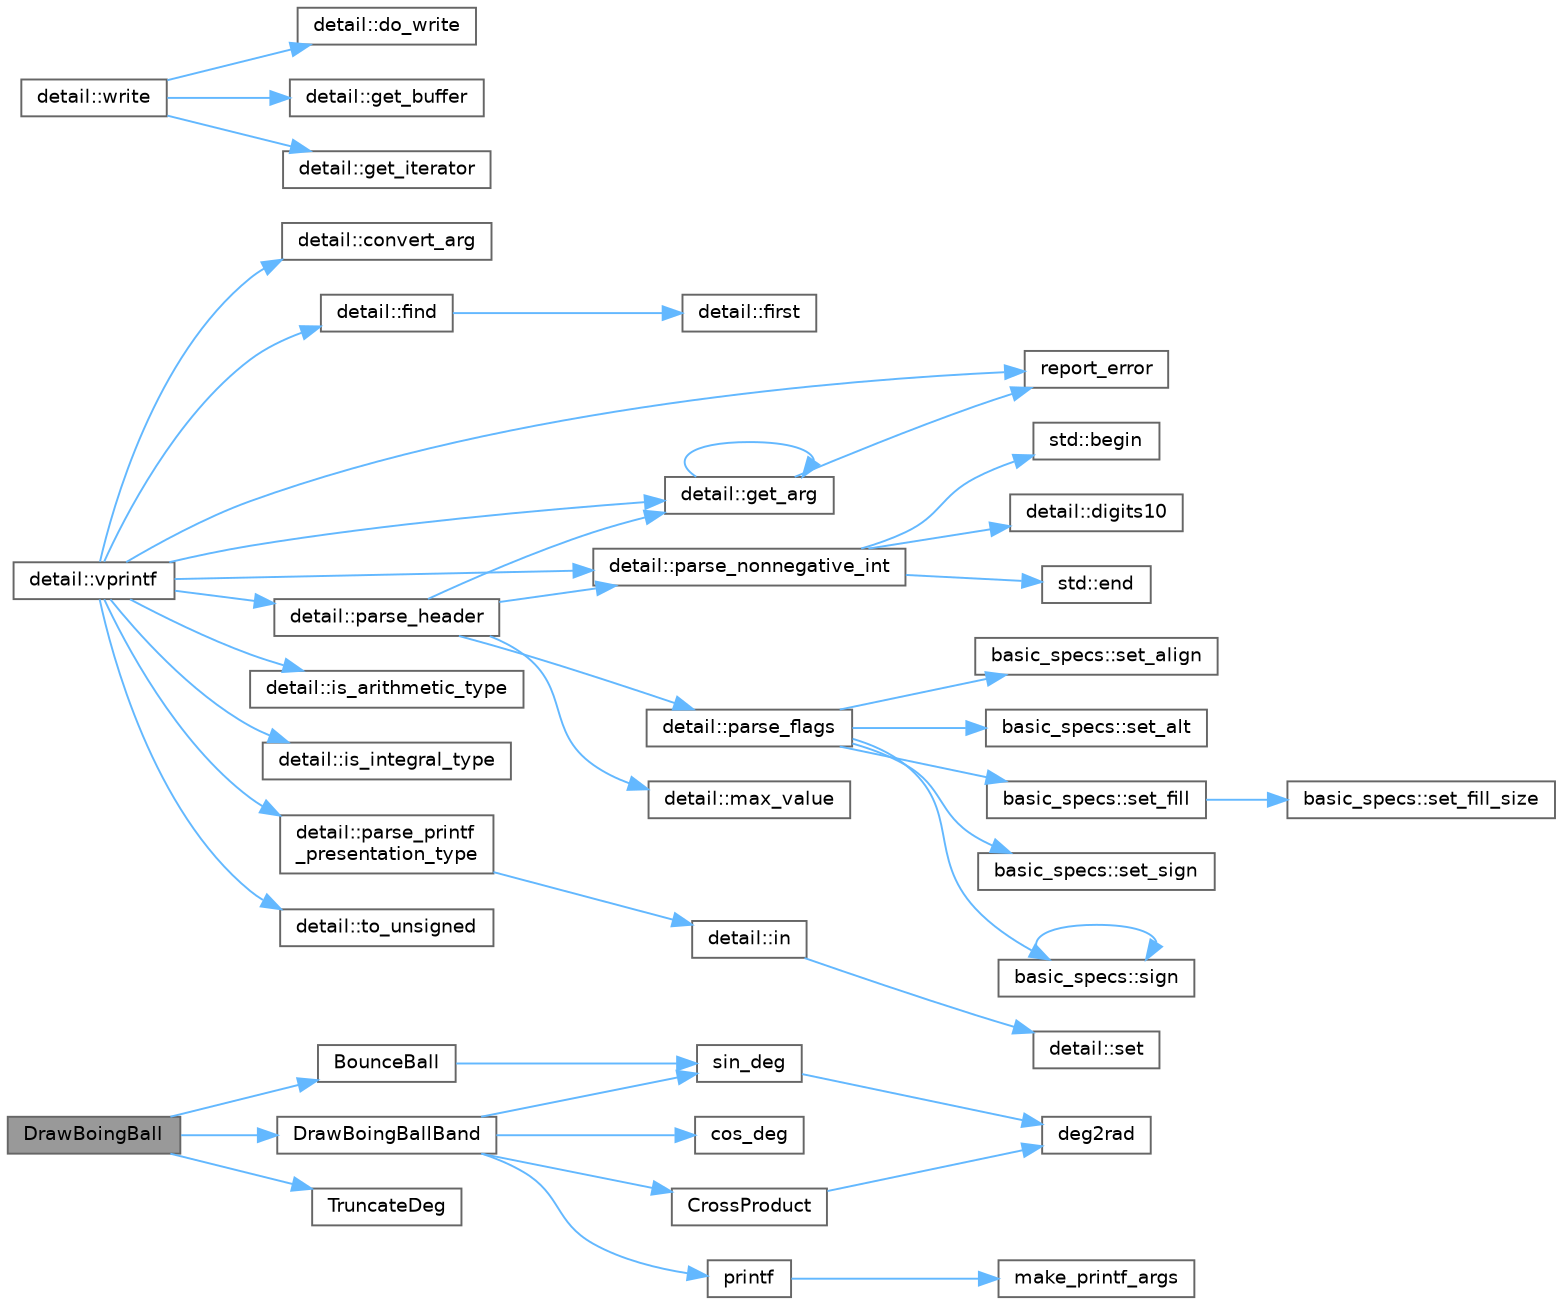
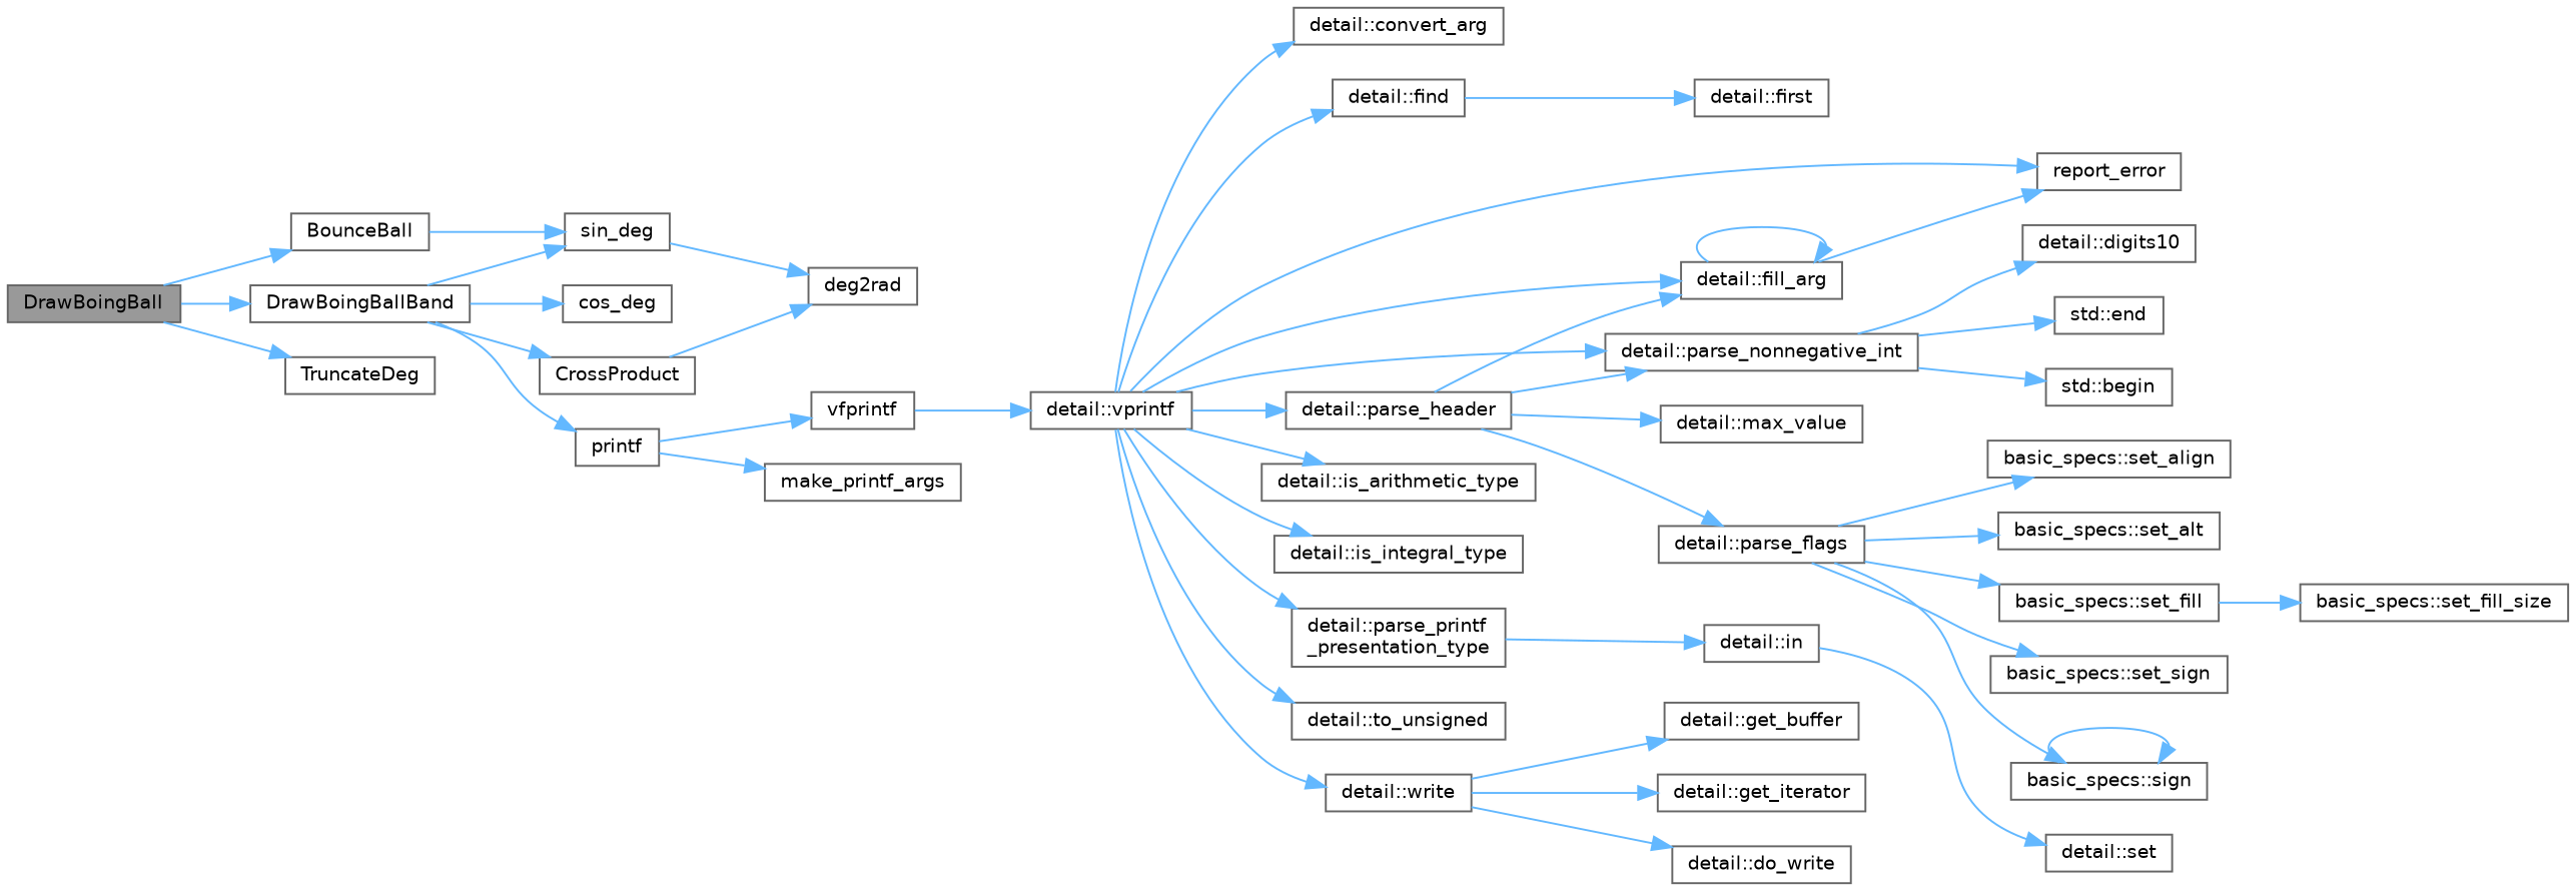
  digraph {
    rankdir=LR
    node [color=grey40 fillcolor=white fontname=Helvetica fontsize=10 shape=box style=filled]
    edge [color=steelblue1 fontname=Helvetica fontsize=10 labelfontname=Helvetica labelfontsize=10 style=solid]
    n1 [color=gray40 fillcolor=grey60 fontcolor=black height=0.2 label=DrawBoingBall width=0.4]
    n2 [height=0.2 label=BounceBall width=0.4]
    n3 [height=0.2 label=DrawBoingBallBand width=0.4]
    n4 [height=0.2 label=TruncateDeg width=0.4]
    n5 [height=0.2 label=sin_deg width=0.4]
    n6 [height=0.2 label=cos_deg width=0.4]
    n7 [height=0.2 label=CrossProduct width=0.4]
    n8 [height=0.2 label=printf width=0.4]
    n9 [height=0.2 label=deg2rad width=0.4]
    n10 [height=0.2 label=make_printf_args width=0.4]
+   n11 [height=0.2 label=vfprintf width=0.4]
    n12 [height=0.2 label="detail::vprintf" width=0.4]
    n13 [height=0.2 label="detail::convert_arg" width=0.4]
    n14 [height=0.2 label="detail::find" width=0.4]
-   n15 [height=0.2 label="detail::get_arg" width=0.4]
+   n15 [height=0.2 label="detail::fill_arg" width=0.4]
    n16 [height=0.2 label=report_error width=0.4]
    n17 [height=0.2 label="detail::is_arithmetic_type" width=0.4]
    n18 [height=0.2 label="detail::is_integral_type" width=0.4]
    n19 [height=0.2 label="detail::parse_header" width=0.4]
    n20 [height=0.2 label="detail::parse_nonnegative_int" width=0.4]
    n21 [height=0.2 label="detail::parse_printf\l_presentation_type" width=0.4]
    n22 [height=0.2 label="detail::to_unsigned" width=0.4]
    n23 [height=0.2 label="detail::write" width=0.4]
    n24 [height=0.2 label="detail::first" width=0.4]
    n25 [height=0.2 label="detail::max_value" width=0.4]
    n26 [height=0.2 label="detail::parse_flags" width=0.4]
    n27 [height=0.2 label="std::begin" width=0.4]
    n28 [height=0.2 label="detail::digits10" width=0.4]
    n29 [height=0.2 label="std::end" width=0.4]
    n30 [height=0.2 label="detail::in" width=0.4]
    n31 [height=0.2 label="detail::do_write" width=0.4]
    n32 [height=0.2 label="detail::get_buffer" width=0.4]
    n33 [height=0.2 label="detail::get_iterator" width=0.4]
    n34 [height=0.2 label="basic_specs::set_align" width=0.4]
    n35 [height=0.2 label="basic_specs::set_alt" width=0.4]
    n36 [height=0.2 label="basic_specs::set_fill" width=0.4]
    n37 [height=0.2 label="basic_specs::set_sign" width=0.4]
    n38 [height=0.2 label="basic_specs::sign" width=0.4]
    n39 [height=0.2 label="basic_specs::set_fill_size" width=0.4]
    n40 [height=0.2 label="detail::set" width=0.4]
    n1 -> n2
    n1 -> n3
    n1 -> n4
    n2 -> n5
    n3 -> n5
    n3 -> n6
    n3 -> n7
    n3 -> n8
    n5 -> n9
    n7 -> n9
    n8 -> n10
+   n8 -> n11
+   n11 -> n12
    n12 -> n13
    n12 -> n14
    n12 -> n15
    n12 -> n16
    n12 -> n17
    n12 -> n18
    n12 -> n19
    n12 -> n20
    n12 -> n21
    n12 -> n22
+   n12 -> n23
    n14 -> n24
    n15 -> n15
    n15 -> n16
    n19 -> n15
    n19 -> n20
    n19 -> n25
    n19 -> n26
    n20 -> n27
    n20 -> n28
    n20 -> n29
    n21 -> n30
    n23 -> n31
    n23 -> n32
    n23 -> n33
    n26 -> n34
    n26 -> n35
    n26 -> n36
    n26 -> n37
    n26 -> n38
    n30 -> n40
    n36 -> n39
    n38 -> n38
  }
